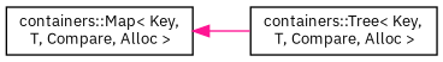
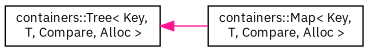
  digraph {
    rankdir=LR
    fontname="IBM Plex Sans"
    node [color=black fillcolor=white fontname="IBM Plex Sans" fontsize=10 shape=record style=filled]
    n1 [height=0.2 label="containers::Tree\< Key,\l T, Compare, Alloc \>" width=0.4]
    n2 [height=0.2 label="containers::Map\< Key,\l T, Compare, Alloc \>" width=0.4]
-   n2 -> n1 [color=deeppink dir=back fontname="IBM Plex Sans" fontsize=10 labelfontname=Helvetica labelfontsize=10 style=solid]
+   n1 -> n2 [color=deeppink dir=back fontname="IBM Plex Sans" fontsize=10 labelfontname=Helvetica labelfontsize=10 style=solid]
  }
